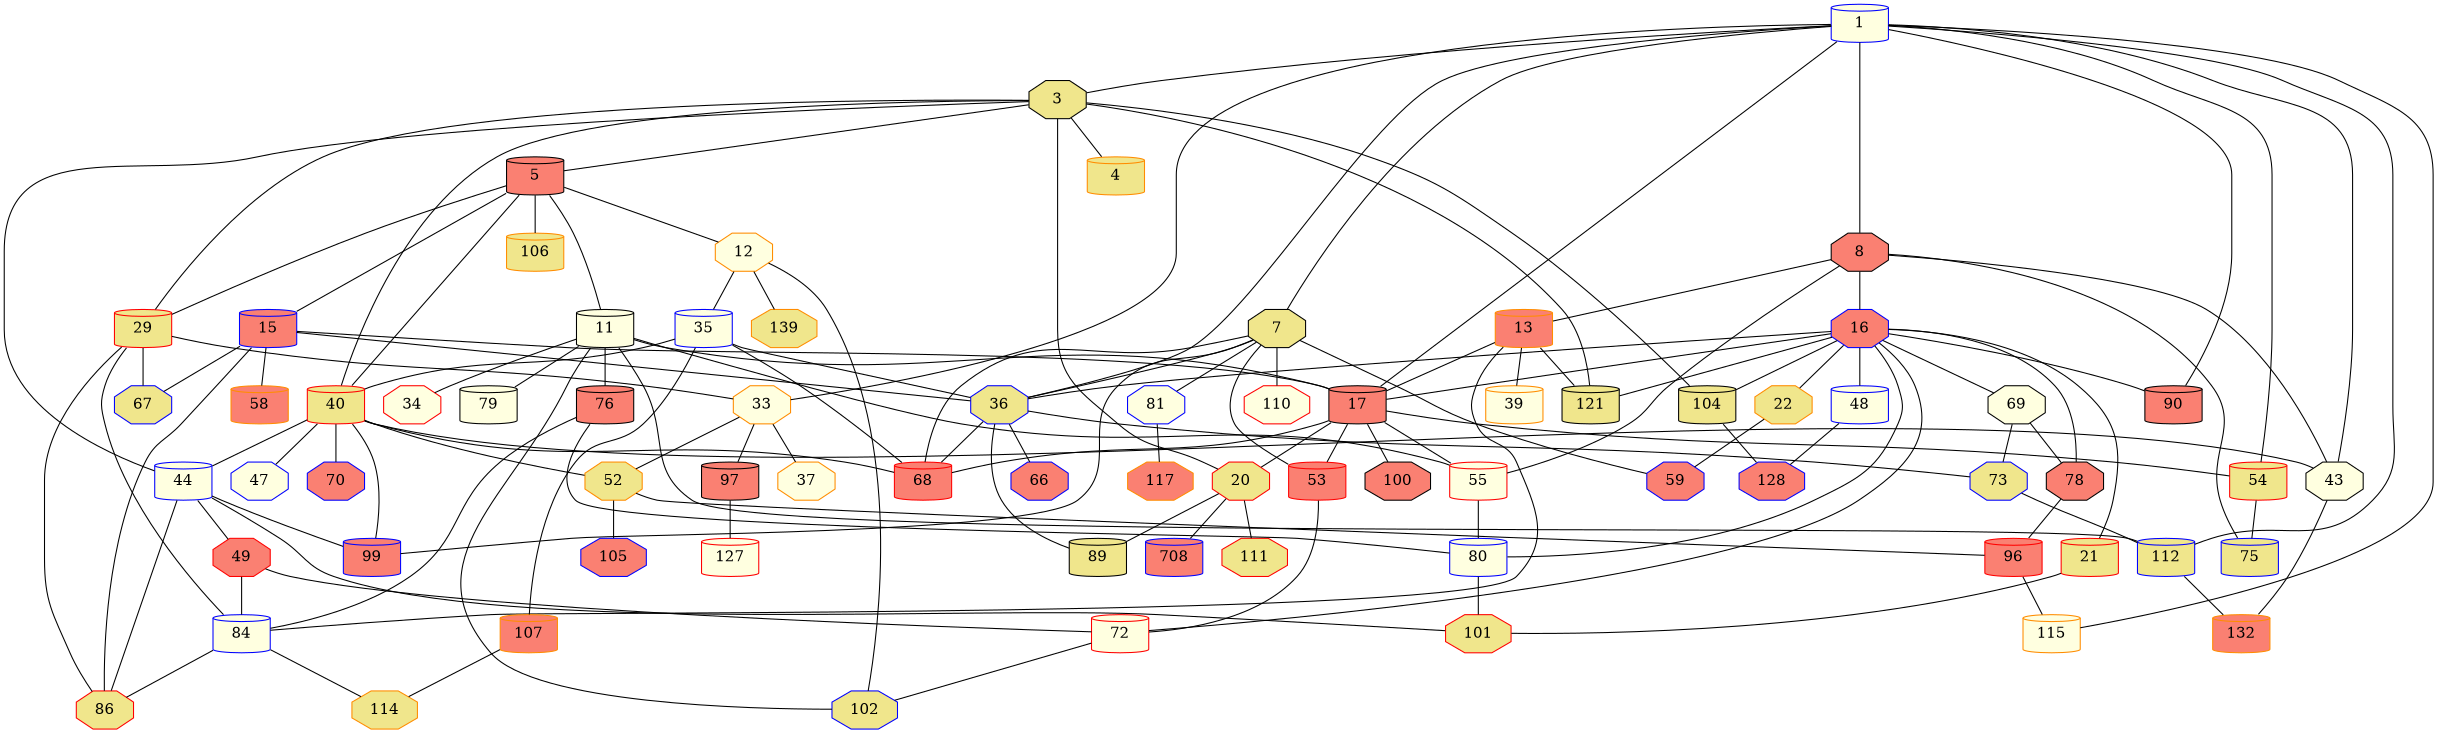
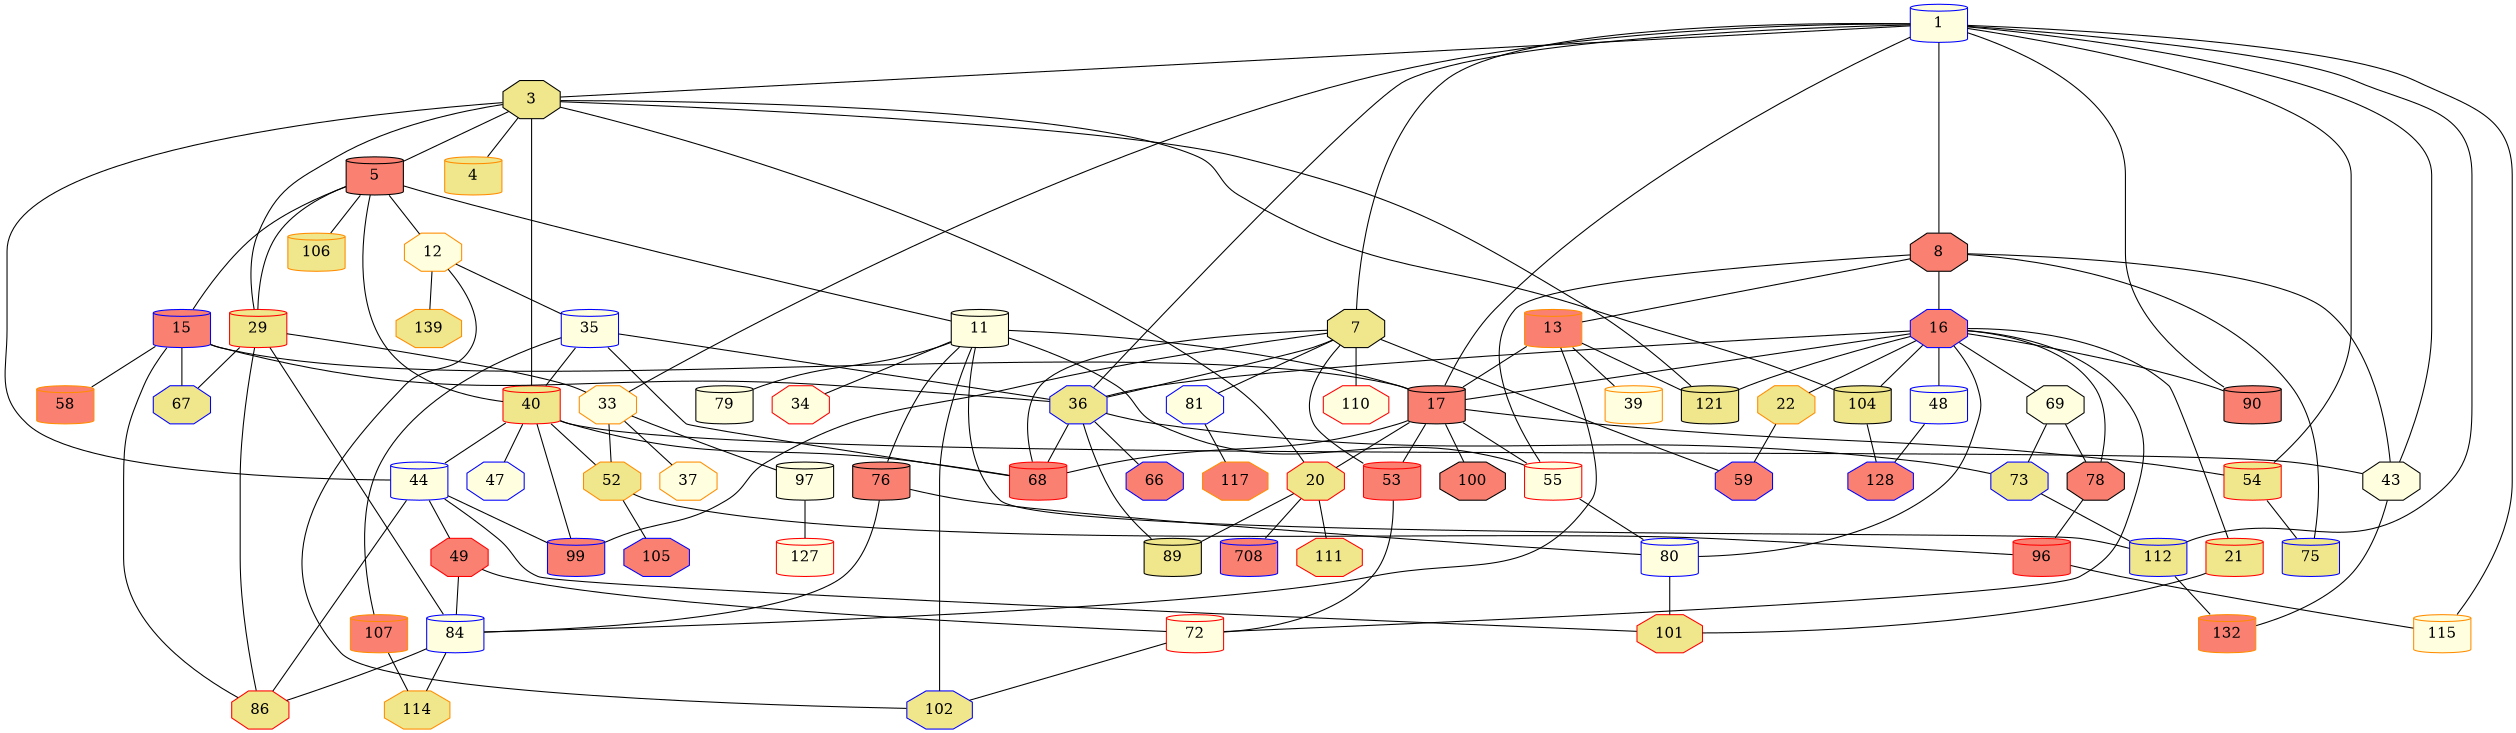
  graph {
    node [color=blue fillcolor=khaki shape=cylinder style=filled]
    1 [fillcolor=lightyellow super="+6+2"]
    3 [color=black shape=octagon]
    7 [color=black shape=octagon super="+41+14"]
    8 [color=black fillcolor=salmon shape=octagon super="+93+9"]
    17 [color=black fillcolor=salmon super="+94+19+23"]
    33 [color=darkorange fillcolor=lightyellow shape=octagon super="+46"]
    36 [shape=octagon]
    43 [color=black fillcolor=lightyellow shape=octagon]
    54 [color=red]
    90 [color=black fillcolor=salmon super="+113"]
    112 [super="+126"]
    115 [color=darkorange fillcolor=lightyellow]
    4 [color=darkorange]
    5 [color=black fillcolor=salmon]
    20 [color=red shape=octagon super="+30+91"]
    29 [color=red super="+57+77"]
    40 [color=red super="+136+61+60"]
    44 [fillcolor=lightyellow super="+88+120"]
    104 [color=black]
    121 [color=black]
    53 [color=red fillcolor=salmon]
    59 [fillcolor=salmon shape=octagon super="+144"]
    68 [color=red fillcolor=salmon super="+98+71"]
    81 [fillcolor=lightyellow shape=octagon]
    99 [fillcolor=salmon super="+122"]
    110 [color=red fillcolor=lightyellow shape=octagon]
    13 [color=darkorange fillcolor=salmon super="+119"]
    16 [fillcolor=salmon shape=octagon super="+26+50+18+95"]
    55 [color=red fillcolor=lightyellow]
    75
    100 [color=black fillcolor=salmon shape=octagon]
    37 [color=darkorange fillcolor=lightyellow shape=octagon]
    52 [color=darkorange shape=octagon super="+65"]
-   97 [color=black fillcolor=salmon]
+   97 [color=black fillcolor=lightyellow]
    66 [fillcolor=salmon shape=octagon]
    89 [color=black]
    73 [shape=octagon super="+109"]
    132 [color=darkorange fillcolor=salmon]
    11 [color=black fillcolor=lightyellow super="+24"]
    12 [color=darkorange fillcolor=lightyellow shape=octagon super="+131"]
    15 [fillcolor=salmon super="+25"]
    106 [color=darkorange]
    n43 [fillcolor=salmon label=708]
    111 [color=red shape=octagon]
    84 [fillcolor=lightyellow super="+85"]
    67 [shape=octagon]
    86 [color=red shape=octagon super="+138"]
    47 [fillcolor=lightyellow shape=octagon]
-   70 [fillcolor=salmon shape=octagon]
    101 [color=red shape=octagon]
    49 [color=red fillcolor=salmon shape=octagon super="+135+118"]
    128 [fillcolor=salmon shape=octagon]
    34 [color=red fillcolor=lightyellow shape=octagon]
    76 [color=black fillcolor=salmon super="+83"]
    79 [color=black fillcolor=lightyellow]
    102 [shape=octagon super="+123"]
    35 [fillcolor=lightyellow super="+51"]
    139 [color=darkorange shape=octagon]
    58 [color=darkorange fillcolor=salmon]
    72 [color=red fillcolor=lightyellow]
    117 [color=darkorange fillcolor=salmon shape=octagon super="+141"]
    39 [color=darkorange fillcolor=lightyellow]
    21 [color=red super="+38"]
    22 [color=darkorange shape=octagon super="+87"]
    48 [fillcolor=lightyellow]
    69 [color=black fillcolor=lightyellow shape=octagon]
    78 [color=black fillcolor=salmon shape=octagon]
    80 [fillcolor=lightyellow super="+125"]
    107 [color=darkorange fillcolor=salmon]
    114 [color=darkorange shape=octagon]
    96 [color=red fillcolor=salmon super="+116"]
    105 [fillcolor=salmon shape=octagon]
    127 [color=red fillcolor=lightyellow]
    1 -- 3
    1 -- 7
    1 -- 8 [weight=2]
    1 -- 17
    1 -- 33
    1 -- 36
    1 -- 43 [weight=2]
    1 -- 54
    1 -- 90
    1 -- 112
    1 -- 115
    3 -- 4
    3 -- 5
    3 -- 20
    3 -- 29
    3 -- 40
    3 -- 44
    3 -- 104
    3 -- 121
    7 -- 36
    7 -- 53
    7 -- 59
    7 -- 68
    7 -- 81
    7 -- 99
    7 -- 110
    8 -- 43
    8 -- 13 [weight=2]
    8 -- 16
    8 -- 55
    8 -- 75
    17 -- 54
    17 -- 20 [weight=2]
    17 -- 53
    17 -- 68
    17 -- 55
    17 -- 100 [weight=2]
    33 -- 37
    33 -- 52
    33 -- 97
    36 -- 68
    36 -- 66
    36 -- 89
    36 -- 73
    43 -- 132
    54 -- 75
    112 -- 132
    5 -- 29
    5 -- 40
    5 -- 11
    5 -- 12
    5 -- 15
    5 -- 106
    20 -- 89 [weight=2]
    20 -- n43
    20 -- 111
    29 -- 33
    29 -- 84 [weight=2]
    29 -- 67
    29 -- 86
    40 -- 43
    40 -- 44
    40 -- 68
    40 -- 99 [weight=2]
    40 -- 52
    40 -- 47 [weight=2]
-   40 -- 70
    44 -- 99
    44 -- 86
    44 -- 101
    44 -- 49
    104 -- 128
    53 -- 72
    81 -- 117
    13 -- 17
    13 -- 121
    13 -- 84
    13 -- 39
    16 -- 17
    16 -- 36
    16 -- 90 [weight=2]
    16 -- 104
    16 -- 121
    16 -- 72
    16 -- 21
    16 -- 22 [weight=2]
    16 -- 48 [weight=2]
    16 -- 69
    16 -- 78
    16 -- 80
    55 -- 80
    52 -- 96
    52 -- 105
    97 -- 127
    73 -- 112
    11 -- 17
    11 -- 112 [weight=2]
    11 -- 55
    11 -- 34
    11 -- 76 [weight=2]
    11 -- 79
    11 -- 102
    12 -- 102
    12 -- 35
    12 -- 139
    15 -- 17
    15 -- 36
    15 -- 67
    15 -- 86
    15 -- 58
    84 -- 86
    84 -- 114
    49 -- 84
    49 -- 72
    76 -- 84
    76 -- 80
    35 -- 36
    35 -- 40 [weight=2]
    35 -- 68
    35 -- 107
    72 -- 102
    21 -- 101
    22 -- 59
    48 -- 128
    69 -- 73
    69 -- 78
    78 -- 96
    80 -- 101
    107 -- 114
    96 -- 115
  }
